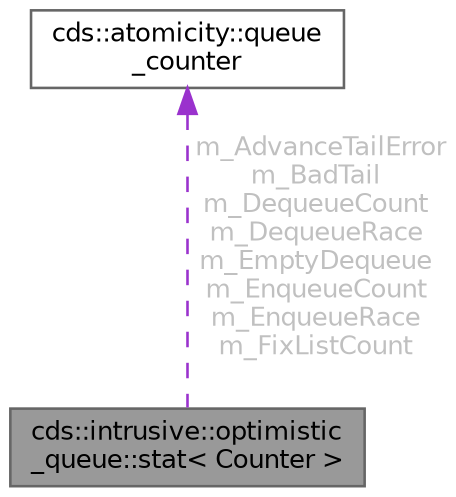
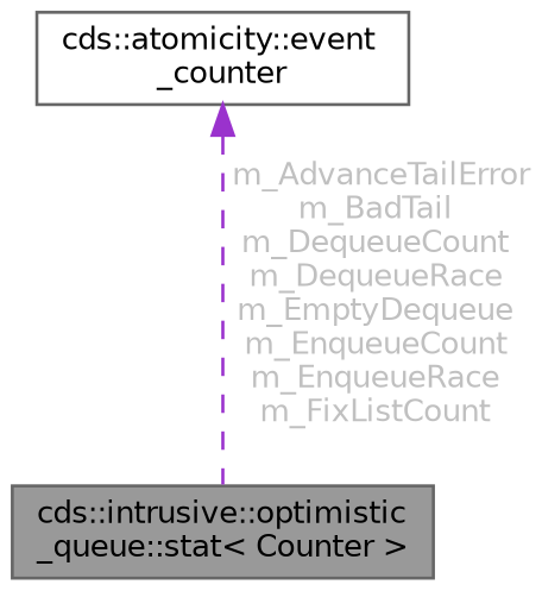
  digraph {
    node [color=gray40 fontname=Helvetica fontsize=10 shape=box style=filled]
    n1 [fillcolor=grey60 fontcolor=black height=0.2 label="cds::intrusive::optimistic\l_queue::stat\< Counter \>" width=0.4]
-   n2 [fillcolor=white height=0.2 label="cds::atomicity::queue\l_counter" width=0.4]
+   n2 [fillcolor=white height=0.2 label="cds::atomicity::event\l_counter" width=0.4]
    n2 -> n1 [color=darkorchid3 dir=back fontcolor=grey fontname=Helvetica fontsize=10 label=" m_AdvanceTailError\nm_BadTail\nm_DequeueCount\nm_DequeueRace\nm_EmptyDequeue\nm_EnqueueCount\nm_EnqueueRace\nm_FixListCount" labelfontname=Helvetica labelfontsize=10 style=dashed]
  }
